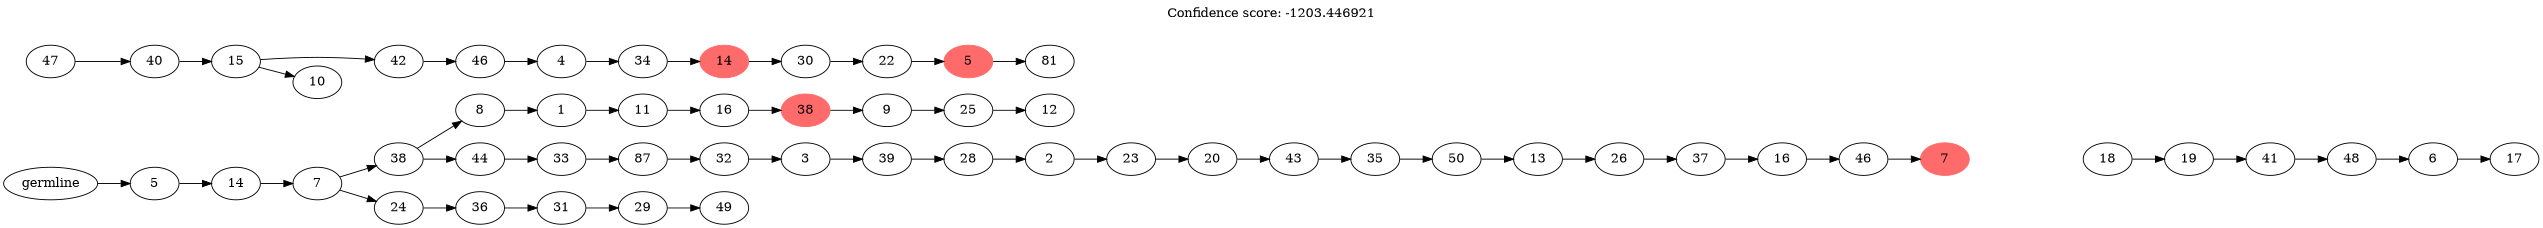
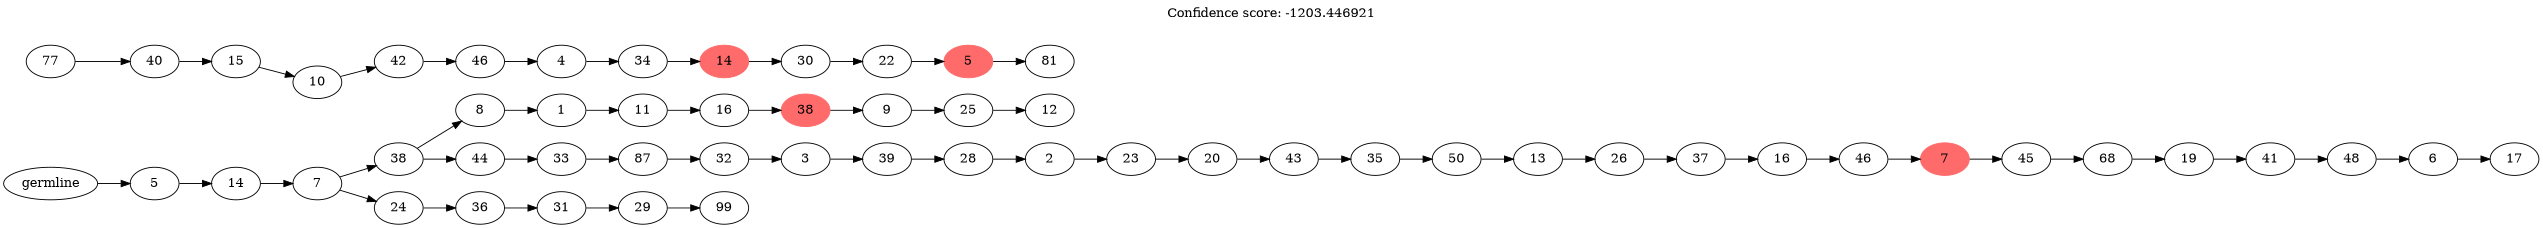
  digraph {
    label="Confidence score: -1203.446921"
    labelloc=t
    rankdir=LR
    n1 [label=25]
    n2 [label=12]
    n3 [label=9]
    n4 [color=indianred1 label=38 style=filled]
    n5 [label=16]
    n6 [label=11]
    n7 [label=1]
    n8 [color=indianred1 label=5 style=filled]
    n9 [label=81]
    n10 [label=22]
    n11 [label=30]
    n12 [color=indianred1 label=14 style=filled]
    n13 [label=34]
    n14 [label=4]
    n15 [label=46]
    n16 [label=42]
    n17 [label=10]
    n18 [label=15]
    n19 [label=40]
-   n20 [label=47]
+   n20 [label=77]
    n21 [label=8]
    n22 [label=6]
    n23 [label=17]
    n24 [label=48]
    n25 [label=41]
    n26 [label=19]
-   n27 [label=18]
+   n27 [label=68]
+   n28 [label=45]
    n29 [color=indianred1 label=7 style=filled]
    n30 [label=46]
    n31 [label=16]
    n32 [label=37]
    n33 [label=26]
    n34 [label=13]
    n35 [label=50]
    n36 [label=35]
    n37 [label=43]
    n38 [label=20]
    n39 [label=23]
    n40 [label=2]
    n41 [label=28]
    n42 [label=39]
    n43 [label=3]
    n44 [label=32]
    n45 [label=87]
    n46 [label=33]
    n47 [label=44]
    n48 [label=38]
    n49 [label=29]
-   n50 [label=49]
+   n50 [label=99]
    n51 [label=31]
    n52 [label=36]
    n53 [label=24]
    n54 [label=7]
    n55 [label=14]
    n56 [label=5]
    n57 [label=germline]
    n1 -> n2
    n3 -> n1
    n4 -> n3
    n5 -> n4
    n6 -> n5
    n7 -> n6
    n8 -> n9
    n10 -> n8
    n11 -> n10
    n12 -> n11
    n13 -> n12
    n14 -> n13
    n15 -> n14
    n16 -> n15
-   n18 -> n16
+   n17 -> n16
    n18 -> n17
    n19 -> n18
    n20 -> n19
    n21 -> n7
    n22 -> n23
    n24 -> n22
    n25 -> n24
    n26 -> n25
    n27 -> n26
+   n28 -> n27
+   n29 -> n28
    n30 -> n29
    n31 -> n30
    n32 -> n31
    n33 -> n32
    n34 -> n33
    n35 -> n34
    n36 -> n35
    n37 -> n36
    n38 -> n37
    n39 -> n38
    n40 -> n39
    n41 -> n40
    n42 -> n41
    n43 -> n42
    n44 -> n43
    n45 -> n44
    n46 -> n45
    n47 -> n46
    n48 -> n21
    n48 -> n47
    n49 -> n50
    n51 -> n49
    n52 -> n51
    n53 -> n52
    n54 -> n48
    n54 -> n53
    n55 -> n54
    n56 -> n55
    n57 -> n56
  }
